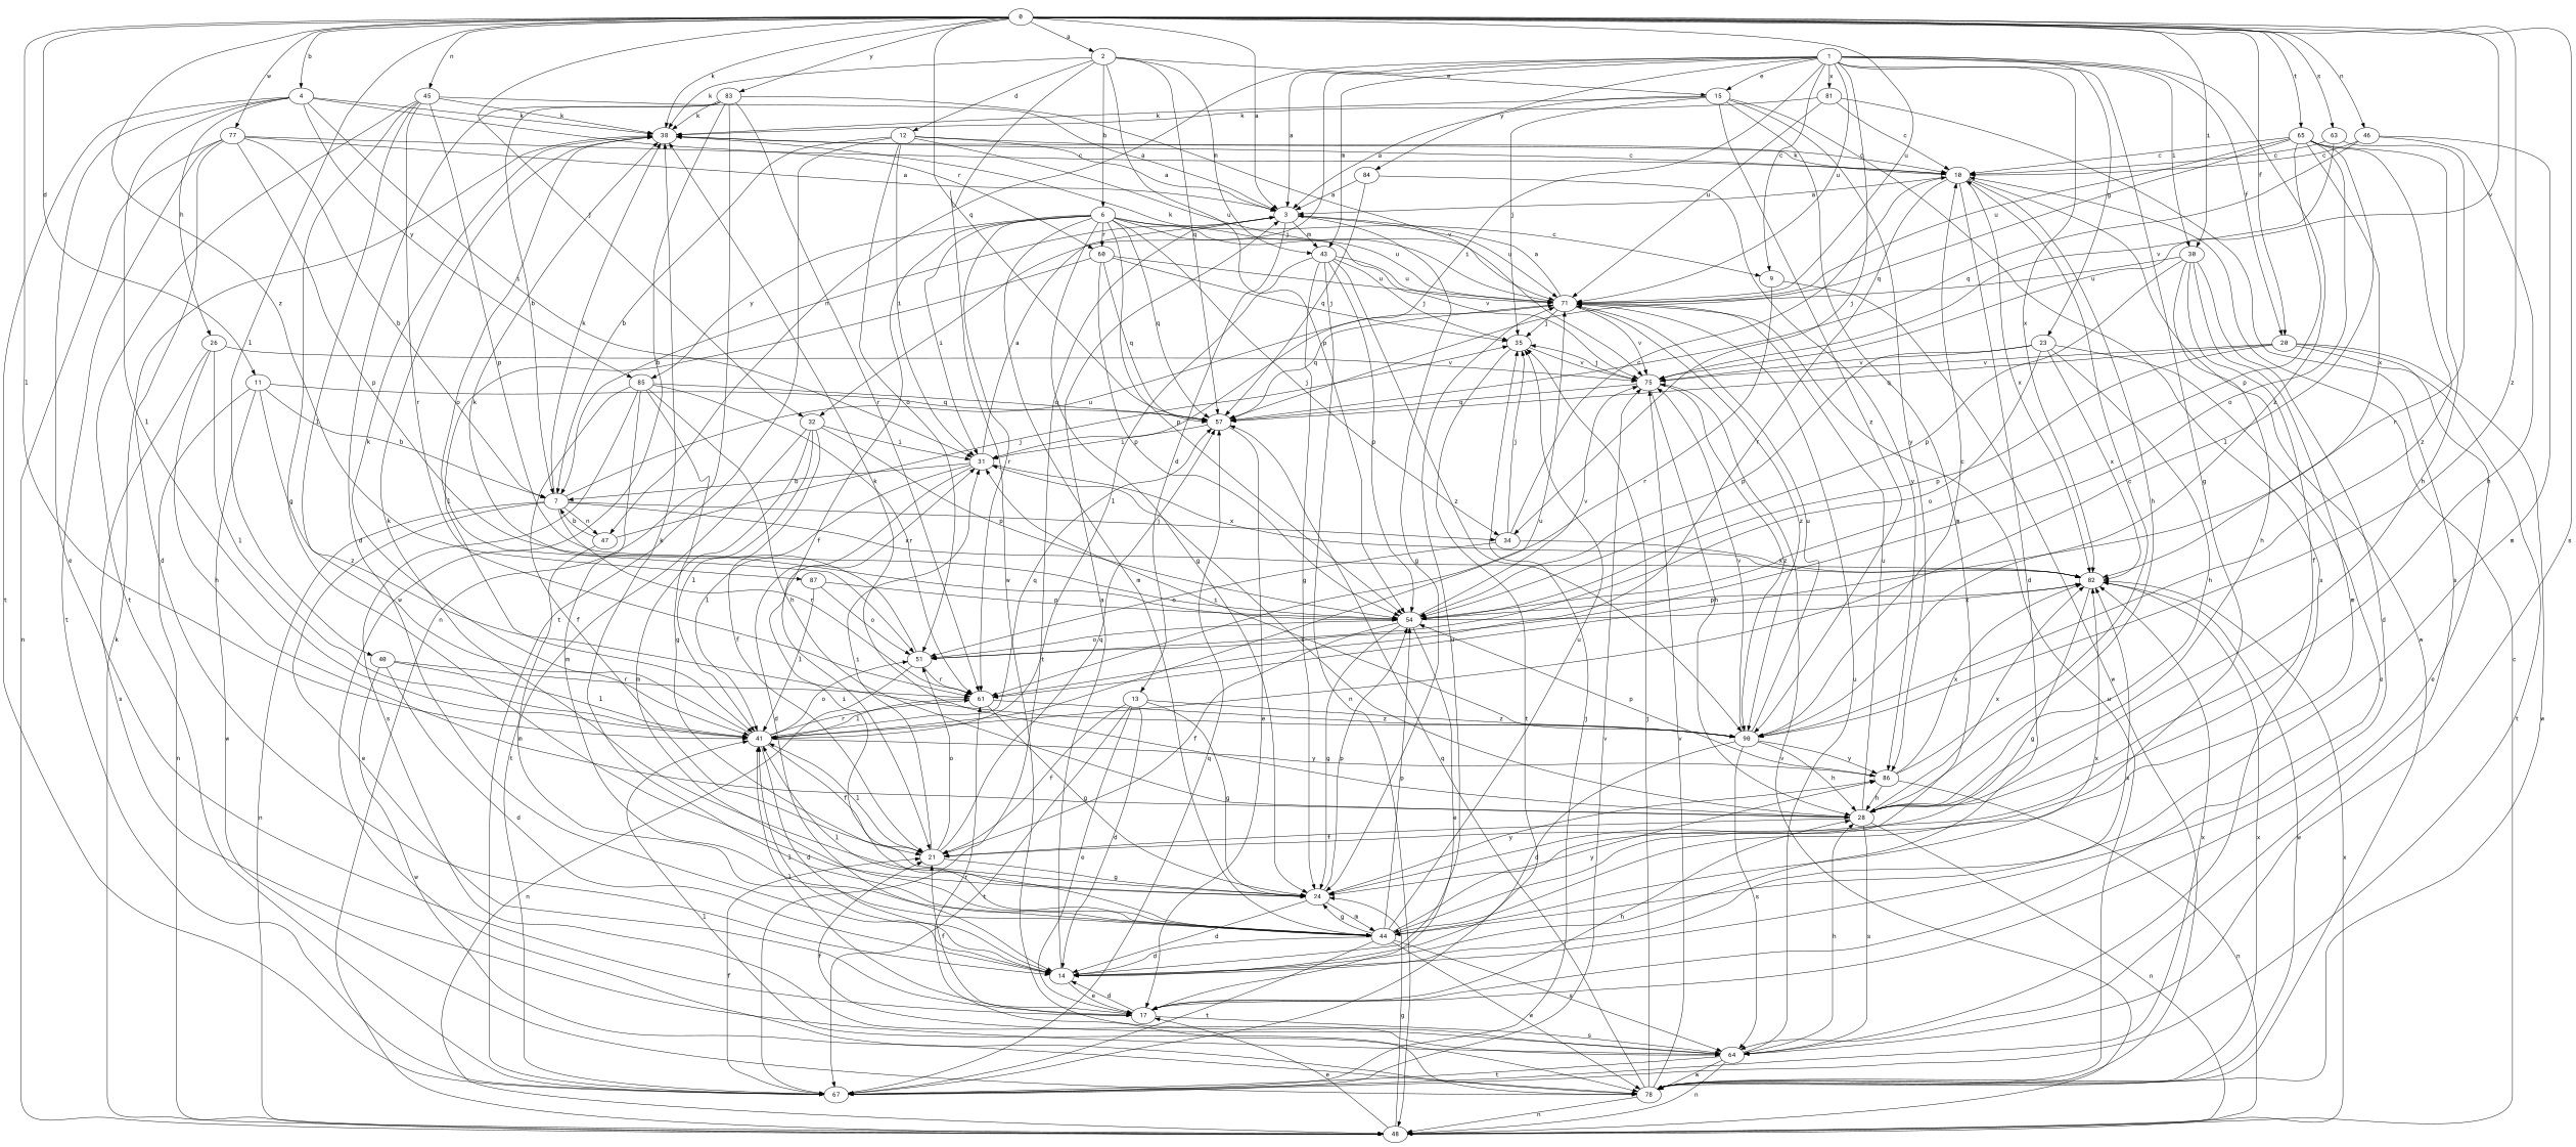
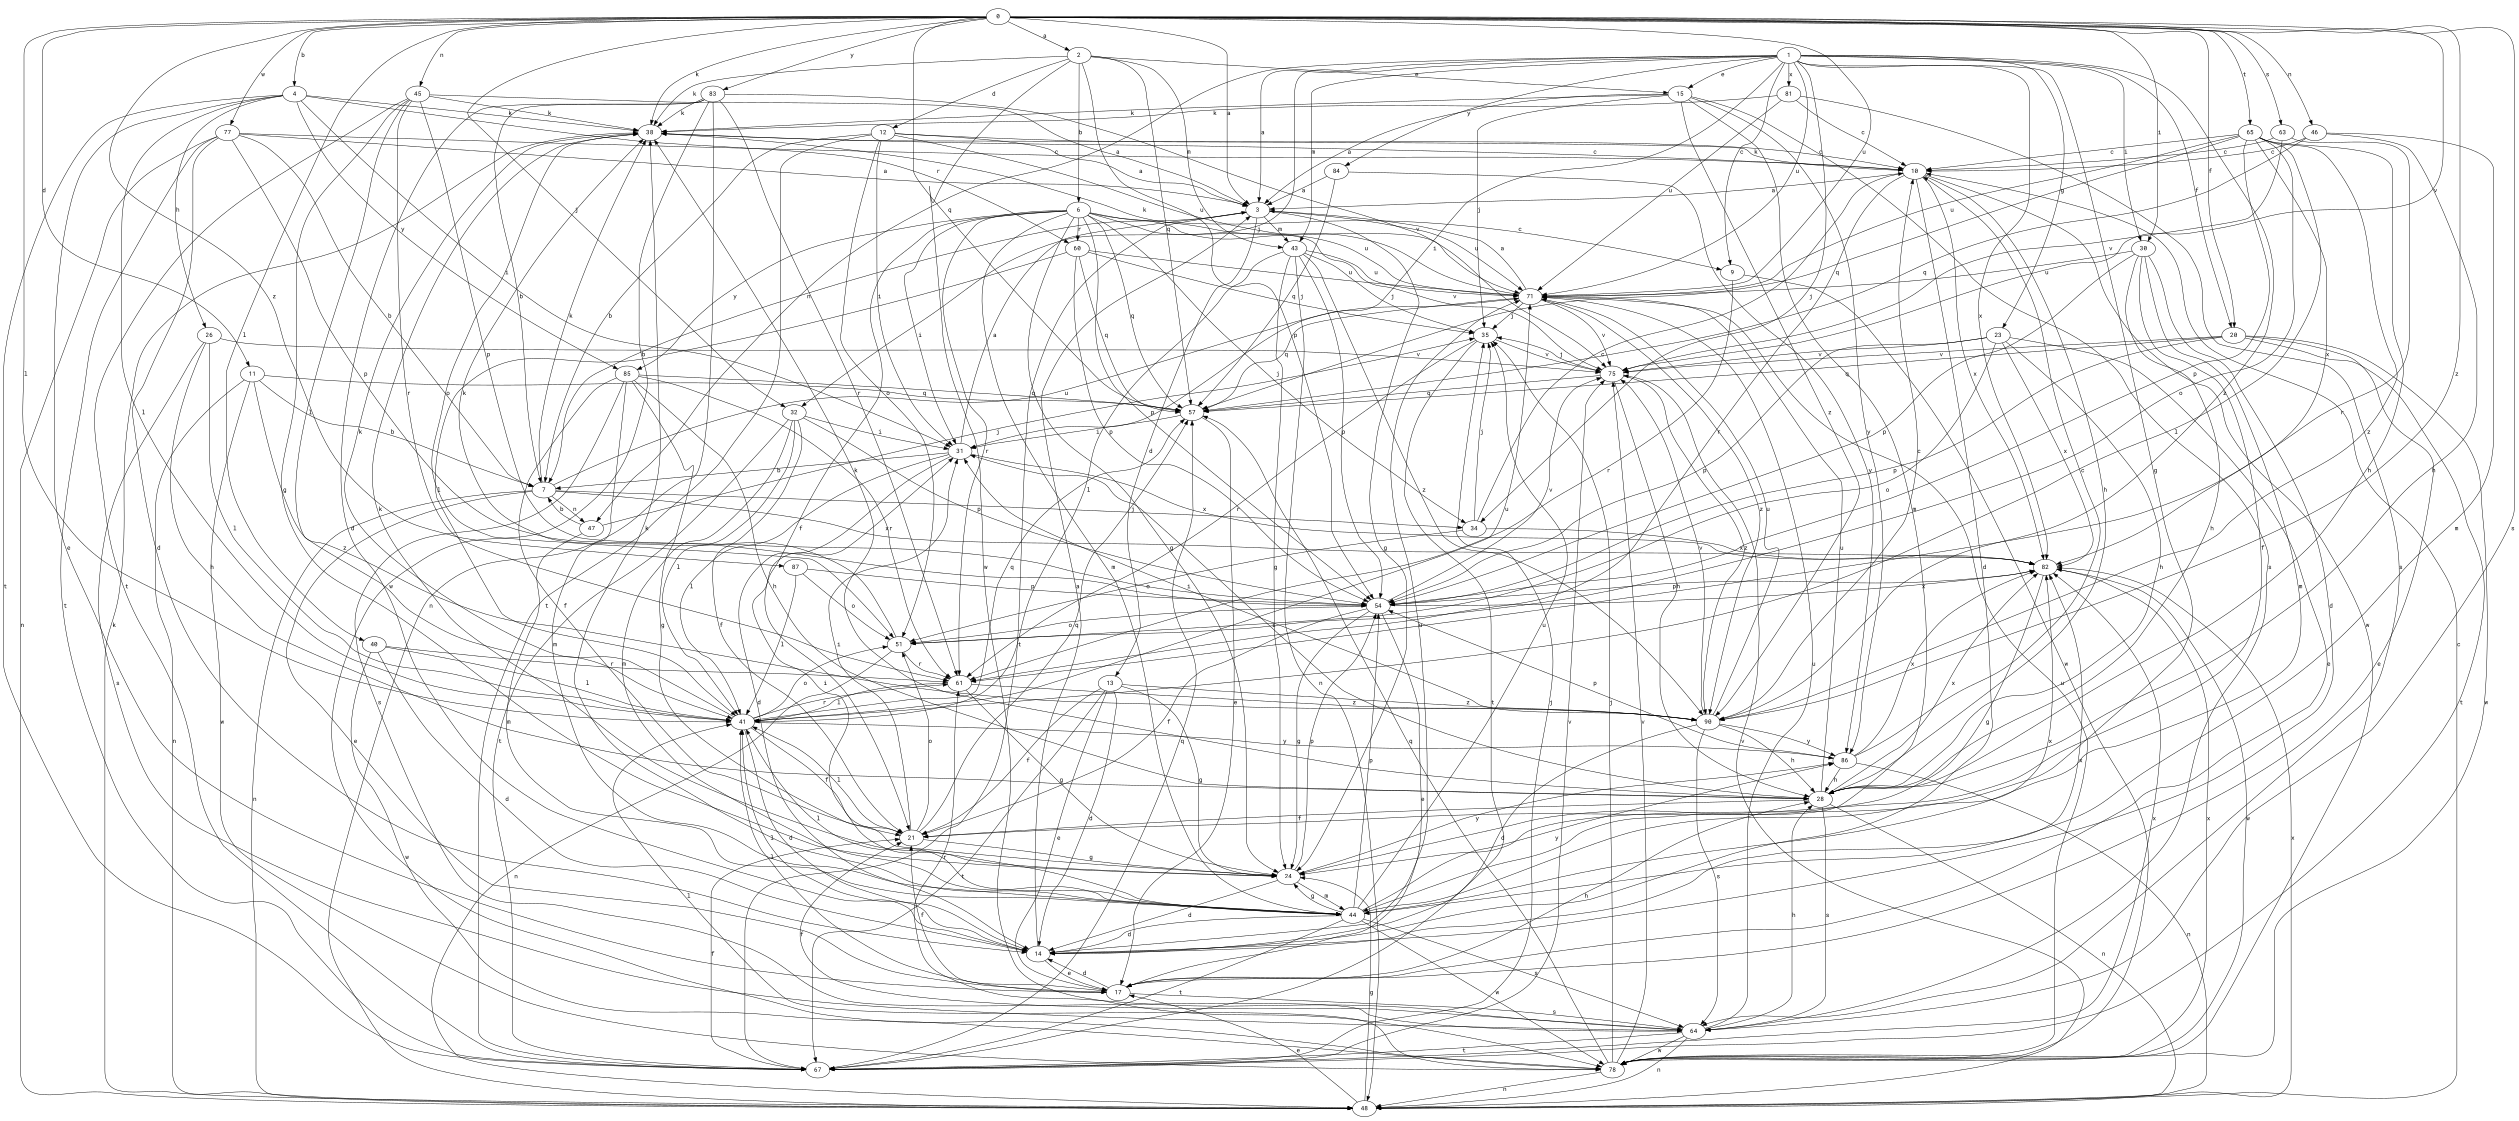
  strict digraph {
    fontname="Roboto Mono"
    node [fontname="Roboto Mono"]
    edge [fontname="Roboto Mono"]
    0
    2
    3
    4
    11
    20
    30
    32
    38
    40
    41
    45
    46
    57
    63
    64
    65
    71
    75
    77
    83
    87
    90
    15
    43
    6
    12
    54
    78
    24
    7
    13
    67
    31
    17
    26
    60
    85
    48
    21
    44
    14
    28
    10
    51
    61
    86
    82
    35
    1
    9
    23
    34
    47
    81
    84
    0 -> 2 [label=a]
    0 -> 3 [label=a]
    0 -> 4 [label=b]
    0 -> 11 [label=d]
    0 -> 20 [label=f]
    0 -> 30 [label=i]
    0 -> 32 [label=j]
    0 -> 38 [label=k]
    0 -> 40 [label=l]
    0 -> 41 [label=l]
    0 -> 45 [label=n]
    0 -> 46 [label=n]
    0 -> 57 [label=q]
    0 -> 63 [label=s]
    0 -> 64 [label=s]
    0 -> 65 [label=t]
    0 -> 71 [label=u]
    0 -> 75 [label=v]
    0 -> 77 [label=w]
    0 -> 83 [label=y]
    0 -> 87 [label=z]
    0 -> 90 [label=z]
    2 -> 38 [label=k]
    2 -> 57 [label=q]
    2 -> 15 [label=e]
    2 -> 43 [label=m]
    2 -> 6 [label=b]
    2 -> 12 [label=d]
    2 -> 54 [label=p]
    2 -> 78 [label=w]
    3 -> 71 [label=u]
    3 -> 43 [label=m]
    3 -> 24 [label=g]
    3 -> 7 [label=b]
    3 -> 13 [label=d]
    3 -> 67 [label=t]
    4 -> 38 [label=k]
    4 -> 41 [label=l]
    4 -> 67 [label=t]
    4 -> 31 [label=i]
    4 -> 17 [label=e]
    4 -> 26 [label=h]
    4 -> 60 [label=r]
    4 -> 85 [label=y]
    11 -> 57 [label=q]
    11 -> 90 [label=z]
    11 -> 78 [label=w]
    11 -> 7 [label=b]
    11 -> 48 [label=n]
    20 -> 57 [label=q]
    20 -> 75 [label=v]
    20 -> 54 [label=p]
    20 -> 78 [label=w]
    20 -> 67 [label=t]
    20 -> 17 [label=e]
    30 -> 71 [label=u]
    30 -> 54 [label=p]
    30 -> 21 [label=f]
    30 -> 44 [label=m]
    30 -> 14 [label=d]
    30 -> 28 [label=h]
    32 -> 41 [label=l]
    32 -> 54 [label=p]
    32 -> 67 [label=t]
    32 -> 31 [label=i]
    32 -> 21 [label=f]
    32 -> 44 [label=m]
    38 -> 10 [label=c]
    38 -> 51 [label=o]
    40 -> 41 [label=l]
    40 -> 78 [label=w]
    40 -> 14 [label=d]
    40 -> 61 [label=r]
    41 -> 38 [label=k]
    41 -> 57 [label=q]
    41 -> 71 [label=u]
    41 -> 21 [label=f]
    41 -> 14 [label=d]
    41 -> 51 [label=o]
    41 -> 61 [label=r]
    41 -> 86 [label=y]
    45 -> 3 [label=a]
    45 -> 38 [label=k]
    45 -> 41 [label=l]
    45 -> 54 [label=p]
    45 -> 24 [label=g]
    45 -> 67 [label=t]
    45 -> 61 [label=r]
    46 -> 57 [label=q]
    46 -> 44 [label=m]
    46 -> 28 [label=h]
    46 -> 10 [label=c]
    57 -> 31 [label=i]
    57 -> 17 [label=e]
    63 -> 75 [label=v]
    63 -> 10 [label=c]
    63 -> 61 [label=r]
    64 -> 71 [label=u]
    64 -> 78 [label=w]
    64 -> 67 [label=t]
    64 -> 48 [label=n]
    64 -> 21 [label=f]
    64 -> 28 [label=h]
    64 -> 61 [label=r]
    65 -> 41 [label=l]
    65 -> 57 [label=q]
    65 -> 71 [label=u]
    65 -> 90 [label=z]
    65 -> 54 [label=p]
    65 -> 28 [label=h]
    65 -> 10 [label=c]
    65 -> 51 [label=o]
    65 -> 82 [label=x]
    71 -> 3 [label=a]
    71 -> 38 [label=k]
    71 -> 57 [label=q]
    71 -> 75 [label=v]
    71 -> 90 [label=z]
    71 -> 35 [label=j]
    75 -> 57 [label=q]
    75 -> 90 [label=z]
    75 -> 28 [label=h]
    75 -> 35 [label=j]
    77 -> 3 [label=a]
    77 -> 54 [label=p]
    77 -> 7 [label=b]
    77 -> 67 [label=t]
    77 -> 48 [label=n]
    77 -> 14 [label=d]
    77 -> 10 [label=c]
    83 -> 38 [label=k]
    83 -> 75 [label=v]
    83 -> 78 [label=w]
    83 -> 7 [label=b]
    83 -> 48 [label=n]
    83 -> 14 [label=d]
    83 -> 61 [label=r]
    87 -> 41 [label=l]
    87 -> 54 [label=p]
    87 -> 51 [label=o]
    90 -> 64 [label=s]
    90 -> 71 [label=u]
    90 -> 75 [label=v]
    90 -> 31 [label=i]
    90 -> 14 [label=d]
    90 -> 28 [label=h]
    90 -> 10 [label=c]
    90 -> 86 [label=y]
    15 -> 3 [label=a]
    15 -> 38 [label=k]
    15 -> 64 [label=s]
    15 -> 90 [label=z]
    15 -> 44 [label=m]
    15 -> 86 [label=y]
    15 -> 35 [label=j]
    43 -> 41 [label=l]
    43 -> 71 [label=u]
    43 -> 90 [label=z]
    43 -> 54 [label=p]
    43 -> 24 [label=g]
    43 -> 48 [label=n]
    43 -> 35 [label=j]
    6 -> 57 [label=q]
    6 -> 71 [label=u]
    6 -> 75 [label=v]
    6 -> 54 [label=p]
    6 -> 24 [label=g]
    6 -> 31 [label=i]
    6 -> 60 [label=r]
    6 -> 85 [label=y]
    6 -> 21 [label=f]
    6 -> 44 [label=m]
    6 -> 61 [label=r]
    6 -> 9 [label=c]
    6 -> 34 [label=j]
    12 -> 3 [label=a]
    12 -> 71 [label=u]
    12 -> 7 [label=b]
    12 -> 67 [label=t]
    12 -> 31 [label=i]
    12 -> 10 [label=c]
    12 -> 51 [label=o]
    54 -> 75 [label=v]
    54 -> 24 [label=g]
    54 -> 17 [label=e]
    54 -> 21 [label=f]
    54 -> 51 [label=o]
    54 -> 82 [label=x]
    78 -> 41 [label=l]
    78 -> 57 [label=q]
    78 -> 71 [label=u]
    78 -> 75 [label=v]
    78 -> 48 [label=n]
    78 -> 82 [label=x]
    78 -> 35 [label=j]
    24 -> 38 [label=k]
    24 -> 54 [label=p]
    24 -> 44 [label=m]
    24 -> 14 [label=d]
    24 -> 86 [label=y]
    7 -> 38 [label=k]
    7 -> 71 [label=u]
    7 -> 17 [label=e]
    7 -> 48 [label=n]
    7 -> 82 [label=x]
    7 -> 34 [label=j]
    7 -> 47 [label=n]
    13 -> 90 [label=z]
    13 -> 24 [label=g]
    13 -> 67 [label=t]
    13 -> 17 [label=e]
    13 -> 21 [label=f]
    13 -> 14 [label=d]
    67 -> 57 [label=q]
    67 -> 75 [label=v]
    67 -> 21 [label=f]
    67 -> 82 [label=x]
    67 -> 35 [label=j]
    31 -> 3 [label=a]
    31 -> 41 [label=l]
    31 -> 7 [label=b]
    31 -> 14 [label=d]
    31 -> 82 [label=x]
    17 -> 41 [label=l]
    17 -> 64 [label=s]
    17 -> 21 [label=f]
    17 -> 14 [label=d]
    17 -> 28 [label=h]
    26 -> 41 [label=l]
    26 -> 64 [label=s]
    26 -> 75 [label=v]
    26 -> 28 [label=h]
    60 -> 41 [label=l]
    60 -> 57 [label=q]
    60 -> 71 [label=u]
    60 -> 54 [label=p]
    60 -> 35 [label=j]
    85 -> 57 [label=q]
    85 -> 64 [label=s]
    85 -> 24 [label=g]
    85 -> 21 [label=f]
    85 -> 44 [label=m]
    85 -> 28 [label=h]
    85 -> 61 [label=r]
    48 -> 38 [label=k]
    48 -> 75 [label=v]
    48 -> 24 [label=g]
    48 -> 17 [label=e]
    48 -> 10 [label=c]
    48 -> 82 [label=x]
    21 -> 41 [label=l]
    21 -> 57 [label=q]
    21 -> 24 [label=g]
    21 -> 31 [label=i]
    21 -> 51 [label=o]
    44 -> 38 [label=k]
    44 -> 41 [label=l]
    44 -> 64 [label=s]
    44 -> 54 [label=p]
    44 -> 78 [label=w]
    44 -> 24 [label=g]
    44 -> 67 [label=t]
    44 -> 31 [label=i]
    44 -> 14 [label=d]
    44 -> 86 [label=y]
    44 -> 82 [label=x]
    44 -> 35 [label=u]
    14 -> 3 [label=a]
    14 -> 41 [label=l]
    14 -> 71 [label=u]
    14 -> 17 [label=e]
    14 -> 82 [label=x]
    28 -> 38 [label=k]
    28 -> 64 [label=s]
    28 -> 71 [label=u]
    28 -> 31 [label=i]
    28 -> 48 [label=n]
    28 -> 21 [label=f]
    28 -> 82 [label=x]
    10 -> 3 [label=a]
    10 -> 38 [label=k]
    10 -> 78 [label=w]
    10 -> 14 [label=d]
    10 -> 28 [label=h]
    10 -> 61 [label=r]
    10 -> 82 [label=x]
    51 -> 38 [label=k]
    51 -> 48 [label=n]
    51 -> 61 [label=r]
    61 -> 41 [label=l]
    61 -> 90 [label=z]
    61 -> 24 [label=g]
    86 -> 54 [label=p]
    86 -> 48 [label=n]
    86 -> 28 [label=h]
    86 -> 10 [label=c]
    86 -> 82 [label=x]
    82 -> 54 [label=p]
    82 -> 78 [label=w]
    82 -> 24 [label=g]
    35 -> 75 [label=v]
    35 -> 67 [label=t]
-   7 -> 61 [label=r]
+   35 -> 61 [label=r]
    1 -> 3 [label=a]
    1 -> 20 [label=f]
    1 -> 30 [label=i]
    1 -> 32 [label=j]
    1 -> 71 [label=u]
    1 -> 90 [label=z]
    1 -> 15 [label=e]
    1 -> 43 [label=m]
    1 -> 24 [label=g]
    1 -> 31 [label=i]
    1 -> 82 [label=x]
    1 -> 9 [label=c]
    1 -> 23 [label=g]
    1 -> 34 [label=j]
    1 -> 47 [label=n]
    1 -> 81 [label=x]
    1 -> 84 [label=y]
    9 -> 78 [label=w]
    9 -> 61 [label=r]
    23 -> 75 [label=v]
    23 -> 54 [label=p]
    23 -> 17 [label=e]
    23 -> 28 [label=h]
    23 -> 51 [label=o]
    23 -> 82 [label=x]
    34 -> 10 [label=c]
    34 -> 51 [label=o]
    34 -> 82 [label=x]
    34 -> 35 [label=j]
    47 -> 7 [label=b]
    47 -> 44 [label=m]
    47 -> 35 [label=j]
    81 -> 38 [label=k]
    81 -> 64 [label=s]
    81 -> 71 [label=u]
    81 -> 10 [label=c]
    84 -> 3 [label=a]
    84 -> 57 [label=q]
    84 -> 86 [label=y]
  }
